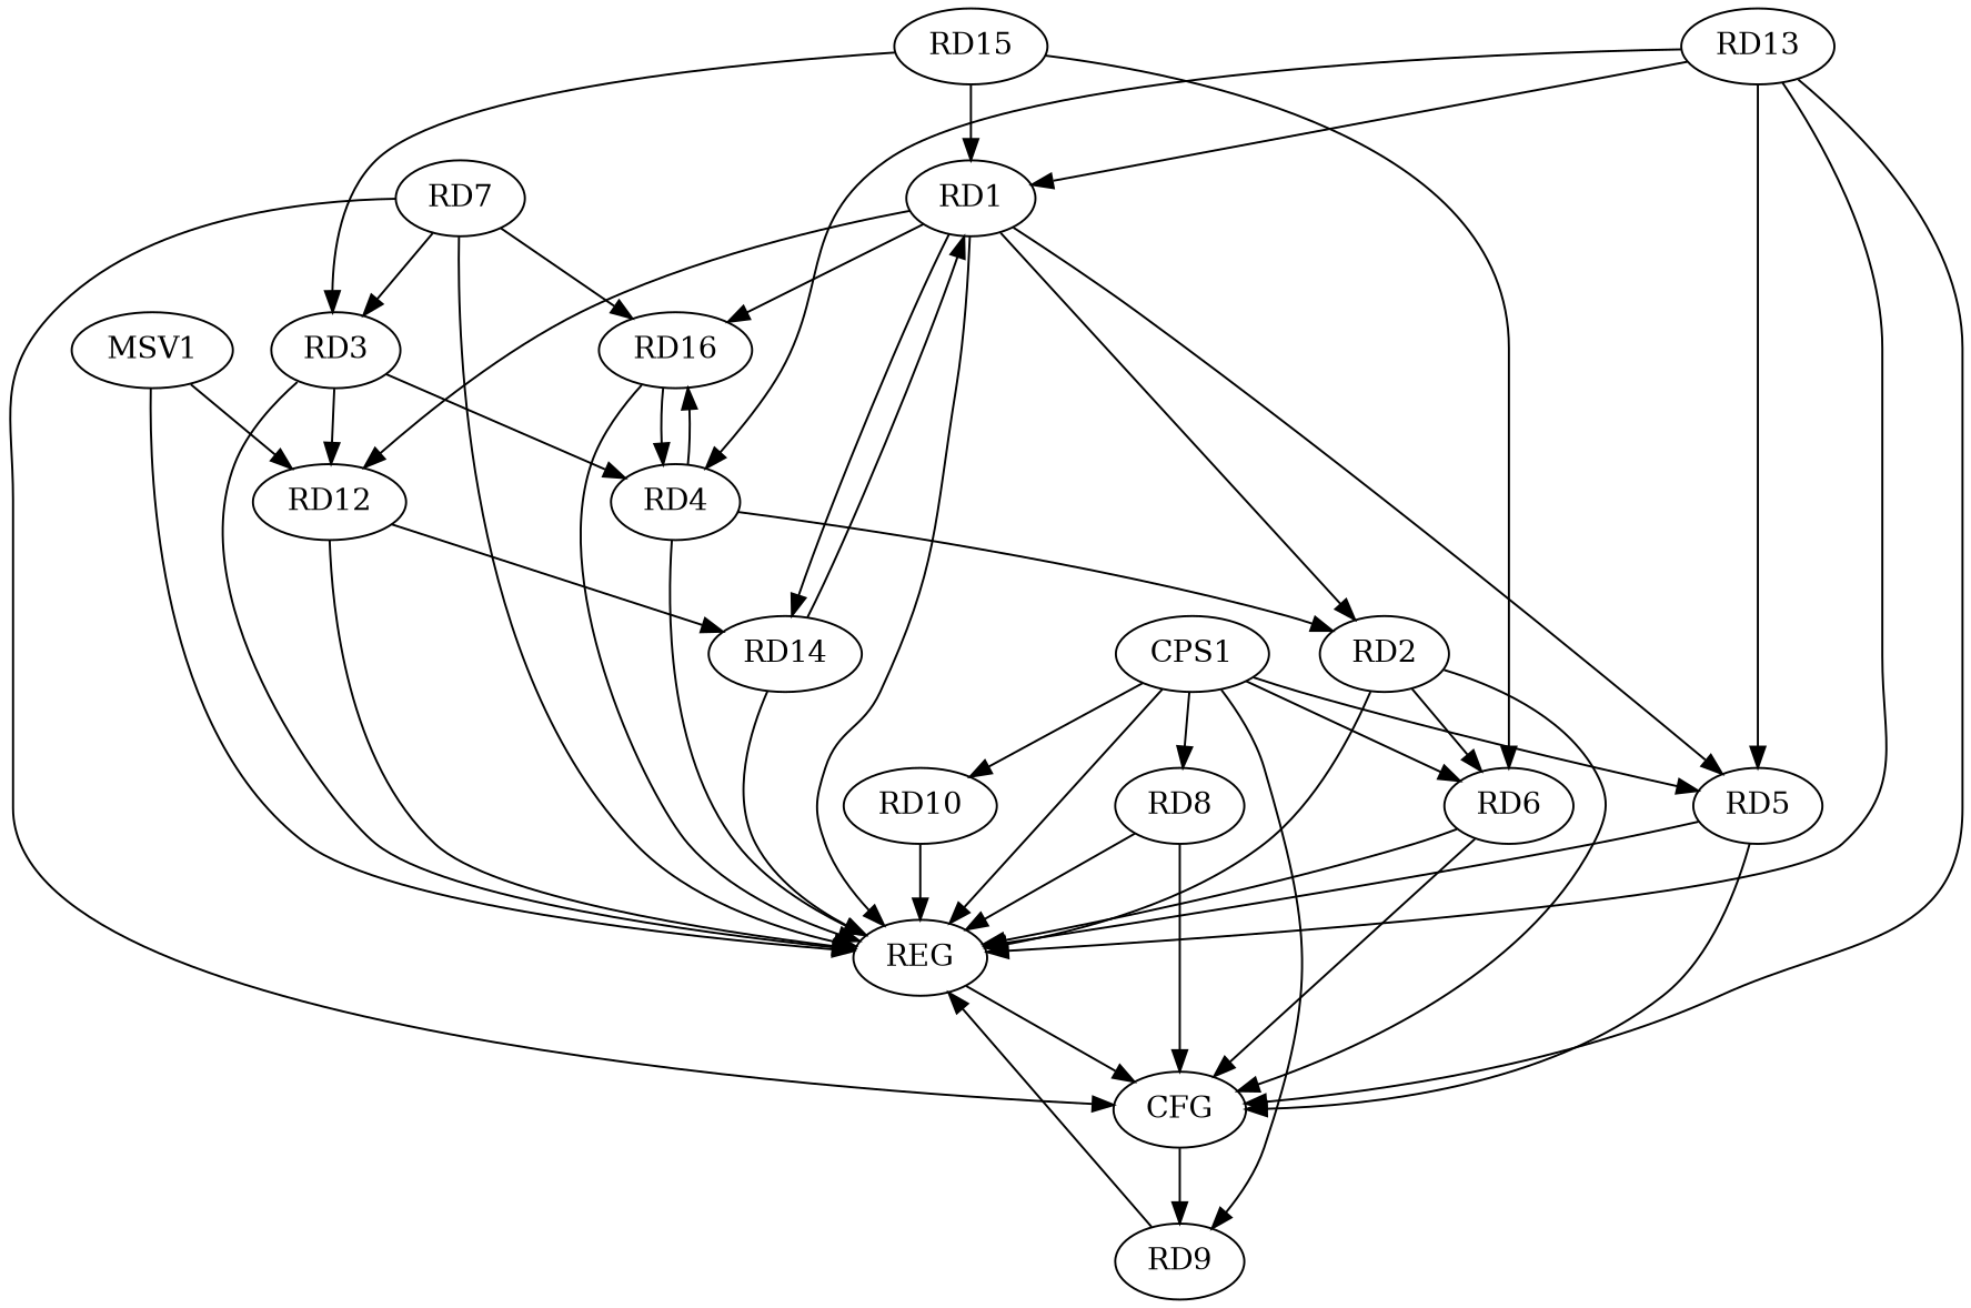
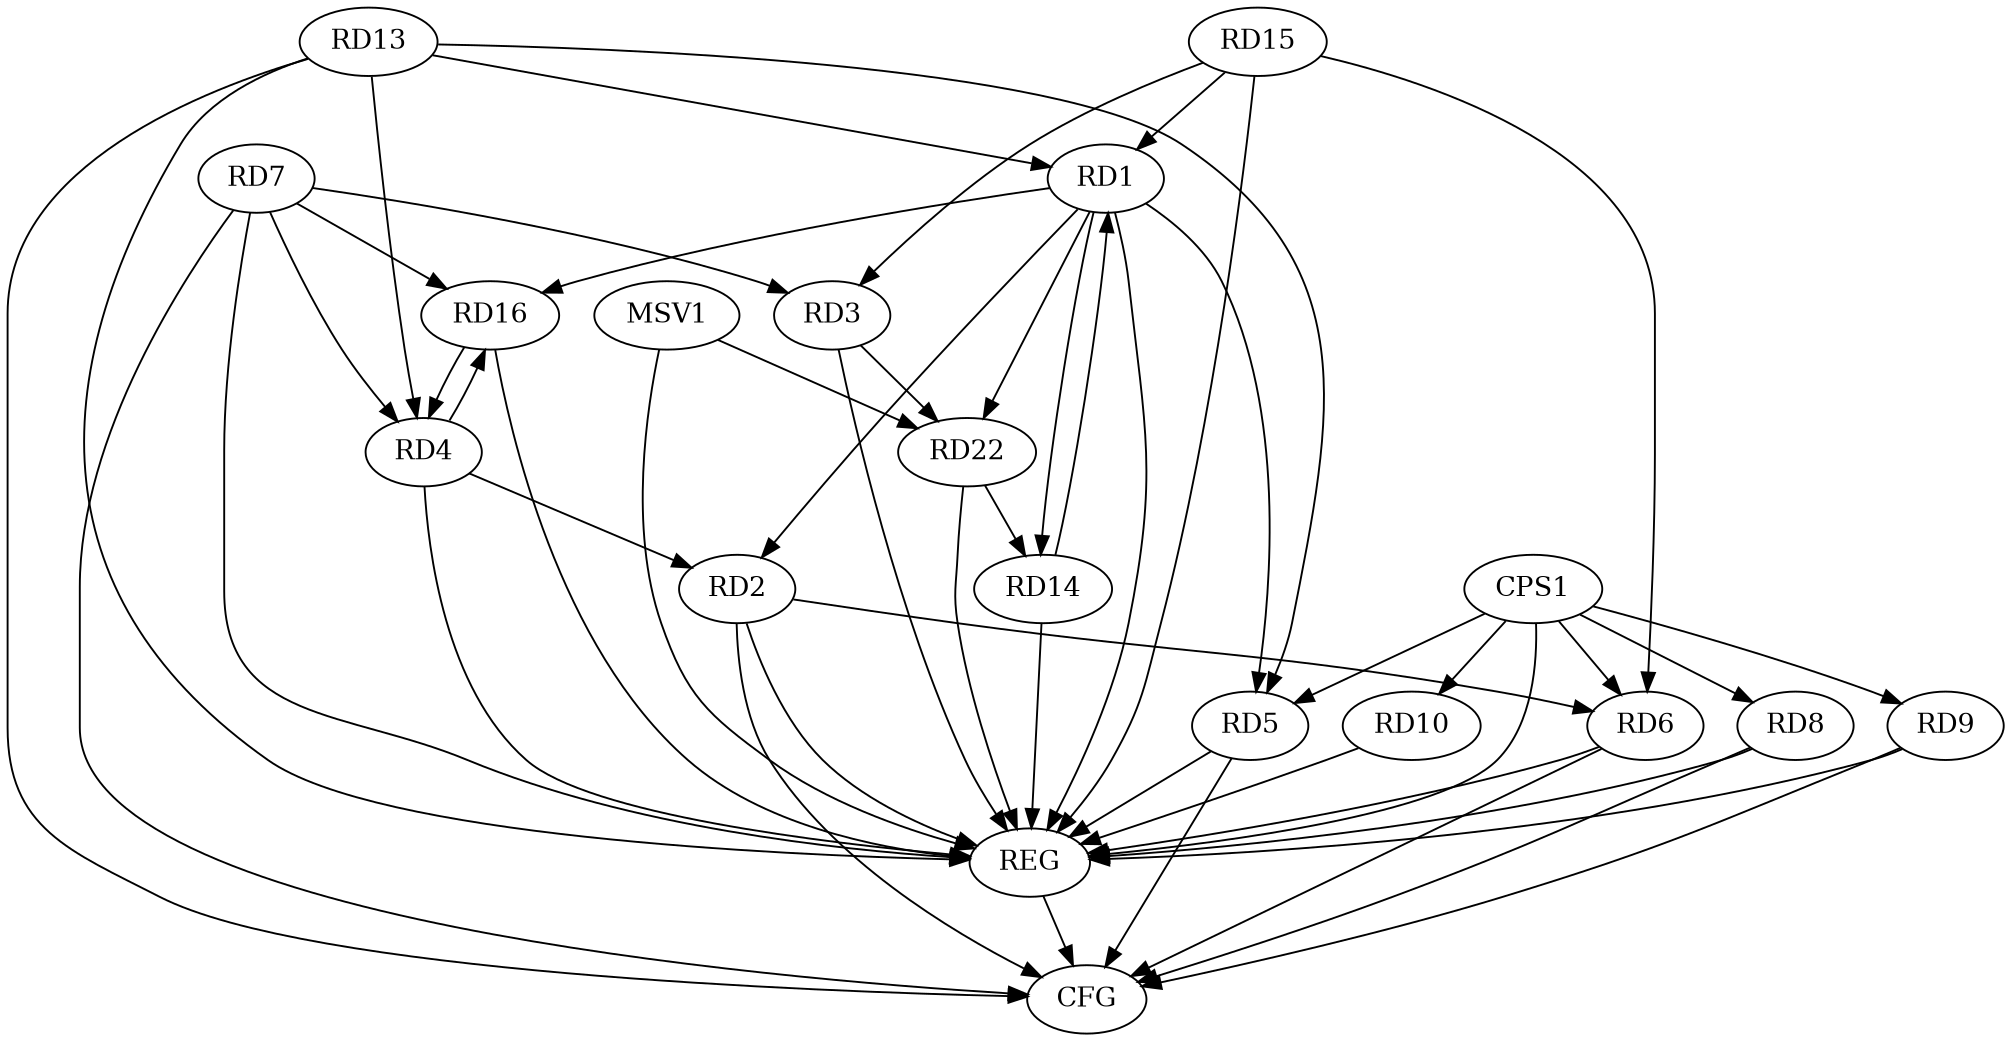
  strict digraph {
    n1 [label=RD1]
    n2 [label=RD2]
    n3 [label=RD5]
-   n4 [label=RD12]
+   n4 [label=RD22]
    n5 [label=RD14]
    n6 [label=RD16]
    n7 [label=REG]
    n8 [label=RD6]
    n9 [label=CFG]
    n10 [label=RD4]
    n11 [label=RD3]
    n12 [label=RD7]
    n13 [label=RD8]
    n14 [label=RD9]
    n15 [label=RD10]
    n16 [label=RD13]
    n17 [label=RD15]
    n18 [label=CPS1]
    n19 [label=MSV1]
    n1 -> n2
    n1 -> n3
    n1 -> n4
    n1 -> n5
    n1 -> n6
    n1 -> n7
    n2 -> n7
    n2 -> n8
    n2 -> n9
    n3 -> n7
    n3 -> n9
    n4 -> n5
    n4 -> n7
    n5 -> n1
    n5 -> n7
    n6 -> n7
    n6 -> n10
    n7 -> n9
    n8 -> n7
    n8 -> n9
    n10 -> n2
    n10 -> n6
    n10 -> n7
    n11 -> n4
    n11 -> n7
    n12 -> n6
    n12 -> n7
    n12 -> n9
-   n11 -> n10
+   n12 -> n10
    n12 -> n11
    n13 -> n7
    n13 -> n9
    n14 -> n7
-   n9 -> n14
+   n14 -> n9
    n15 -> n7
    n16 -> n1
    n16 -> n3
    n16 -> n7
    n16 -> n9
    n16 -> n10
    n17 -> n1
+   n17 -> n7
    n17 -> n8
    n17 -> n11
    n18 -> n3
    n18 -> n7
    n18 -> n8
    n18 -> n13
    n18 -> n14
    n18 -> n15
    n19 -> n4
    n19 -> n7
  }
